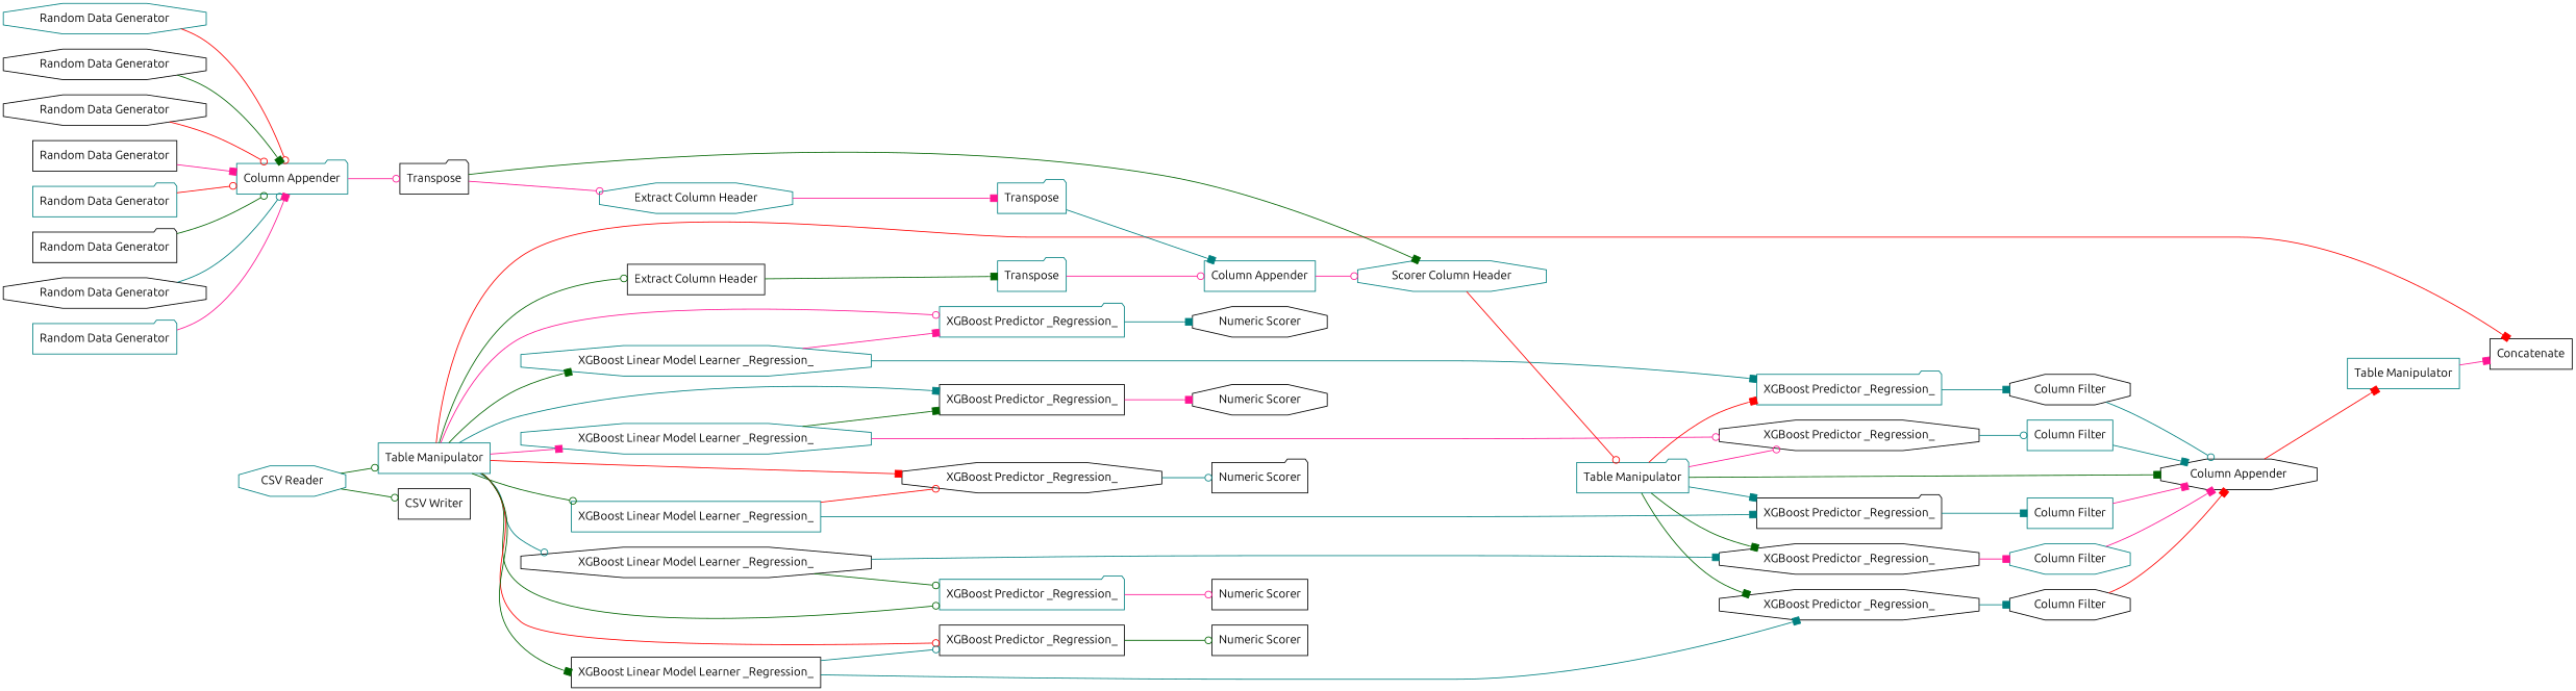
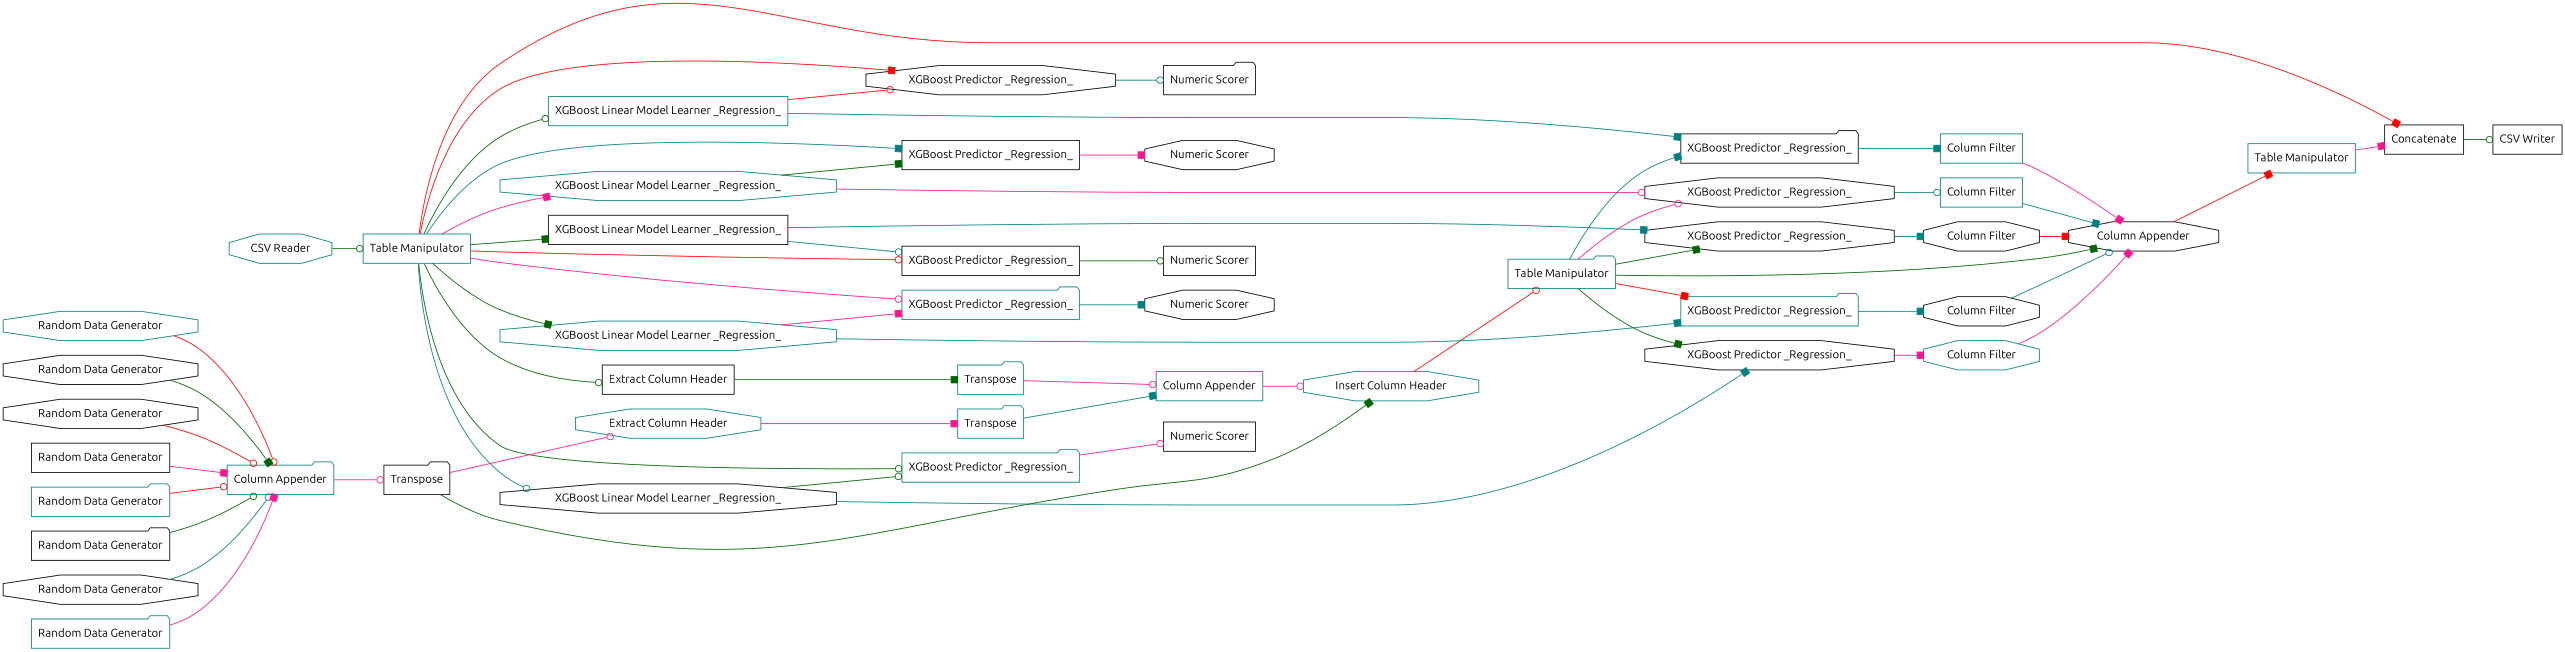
  digraph {
    fontname=Ubuntu
    rankdir=LR
    node [color=black fontname=Ubuntu shape=octagon]
    edge [arrowhead=box color=deeppink fontname=Ubuntu]
    n1 [color=teal label="CSV Reader"]
    n2 [color=teal label="Table Manipulator" shape=box]
    n3 [color=teal label="XGBoost Linear Model Learner _Regression_" shape=box]
    n4 [label="XGBoost Predictor _Regression_"]
    n5 [color=teal label="XGBoost Linear Model Learner _Regression_"]
    n6 [label="XGBoost Predictor _Regression_" shape=box]
    n7 [color=teal label="XGBoost Predictor _Regression_" shape=folder]
    n8 [color=teal label="XGBoost Linear Model Learner _Regression_"]
    n9 [color=teal label="XGBoost Predictor _Regression_" shape=folder]
    n10 [label="XGBoost Linear Model Learner _Regression_"]
    n11 [label="XGBoost Predictor _Regression_" shape=box]
    n12 [label="XGBoost Linear Model Learner _Regression_" shape=box]
    n13 [label="Extract Column Header" shape=box]
    n14 [label=Concatenate shape=box]
    n15 [label="XGBoost Predictor _Regression_" shape=folder]
    n16 [label="Numeric Scorer" shape=folder]
    n17 [label="XGBoost Predictor _Regression_"]
    n18 [label="Numeric Scorer"]
    n19 [label="Numeric Scorer"]
    n20 [color=teal label="XGBoost Predictor _Regression_" shape=folder]
    n21 [label="Numeric Scorer" shape=box]
    n22 [label="XGBoost Predictor _Regression_"]
    n23 [label="Numeric Scorer" shape=box]
    n24 [label="XGBoost Predictor _Regression_"]
    n25 [color=teal label=Transpose shape=folder]
    n26 [label="CSV Writer" shape=box]
    n27 [color=teal label="Column Filter" shape=box]
    n28 [color=teal label="Column Filter" shape=box]
    n29 [label="Column Filter"]
    n30 [color=teal label="Column Filter"]
    n31 [label="Column Filter"]
    n32 [color=teal label="Random Data Generator"]
    n33 [color=teal label="Column Appender" shape=folder]
    n34 [label=Transpose shape=folder]
    n35 [label="Random Data Generator"]
-   n36 [color=teal label="Scorer Column Header"]
+   n36 [color=teal label="Insert Column Header"]
    n37 [color=teal label="Extract Column Header"]
    n38 [label="Random Data Generator"]
    n39 [label="Random Data Generator" shape=box]
    n40 [color=teal label="Random Data Generator" shape=folder]
    n41 [label="Random Data Generator" shape=folder]
    n42 [label="Random Data Generator"]
    n43 [color=teal label="Random Data Generator" shape=folder]
    n44 [color=teal label="Table Manipulator" shape=folder]
    n45 [color=teal label=Transpose shape=folder]
    n46 [label="Column Appender"]
    n47 [color=teal label="Column Appender" shape=box]
    n48 [color=teal label="Table Manipulator" shape=box]
    n1 -> n2 [arrowhead=odot color=darkgreen]
    n2 -> n3 [arrowhead=odot color=darkgreen]
    n2 -> n4 [color=red]
    n2 -> n5
    n2 -> n6 [color=teal]
    n2 -> n7 [arrowhead=odot]
    n2 -> n8 [color=darkgreen]
    n2 -> n9 [arrowhead=odot color=darkgreen]
    n2 -> n10 [arrowhead=odot color=teal]
    n2 -> n11 [arrowhead=odot color=red]
    n2 -> n12 [color=darkgreen]
    n2 -> n13 [arrowhead=odot color=darkgreen]
    n2 -> n14 [color=red]
    n3 -> n4 [arrowhead=odot color=red]
    n3 -> n15 [color=teal]
    n4 -> n16 [arrowhead=odot color=teal]
    n5 -> n6 [color=darkgreen]
    n5 -> n17 [arrowhead=odot]
    n6 -> n18
    n7 -> n19 [color=teal]
    n8 -> n7
    n8 -> n20 [color=teal]
    n9 -> n21 [arrowhead=odot]
    n10 -> n9 [arrowhead=odot color=darkgreen]
    n10 -> n22 [color=teal]
    n11 -> n23 [arrowhead=odot color=darkgreen]
    n12 -> n11 [arrowhead=odot color=teal]
    n12 -> n24 [color=teal]
    n13 -> n25 [color=darkgreen]
-   n1 -> n26 [arrowhead=odot color=darkgreen]
+   n14 -> n26 [arrowhead=odot color=darkgreen]
    n15 -> n27 [color=teal]
    n17 -> n28 [arrowhead=odot color=teal]
    n20 -> n29 [color=teal]
    n22 -> n30
    n24 -> n31 [color=teal]
    n25 -> n47 [arrowhead=odot]
    n27 -> n46
    n28 -> n46 [color=teal]
    n29 -> n46 [arrowhead=odot color=teal]
    n30 -> n46
    n31 -> n46 [color=red]
    n32 -> n33 [arrowhead=odot color=red]
    n33 -> n34 [arrowhead=odot]
    n34 -> n36 [color=darkgreen]
    n34 -> n37 [arrowhead=odot]
    n35 -> n33 [color=darkgreen]
    n36 -> n44 [arrowhead=odot color=red]
    n37 -> n45
    n38 -> n33 [arrowhead=odot color=red]
    n39 -> n33
    n40 -> n33 [arrowhead=odot color=red]
    n41 -> n33 [arrowhead=odot color=darkgreen]
    n42 -> n33 [arrowhead=odot color=teal]
    n43 -> n33
    n44 -> n15 [color=teal]
    n44 -> n17 [arrowhead=odot]
    n44 -> n20 [color=red]
    n44 -> n22 [color=darkgreen]
    n44 -> n24 [color=darkgreen]
    n44 -> n46 [color=darkgreen]
    n45 -> n47 [color=teal]
    n46 -> n48 [color=red]
    n47 -> n36 [arrowhead=odot]
    n48 -> n14
  }
